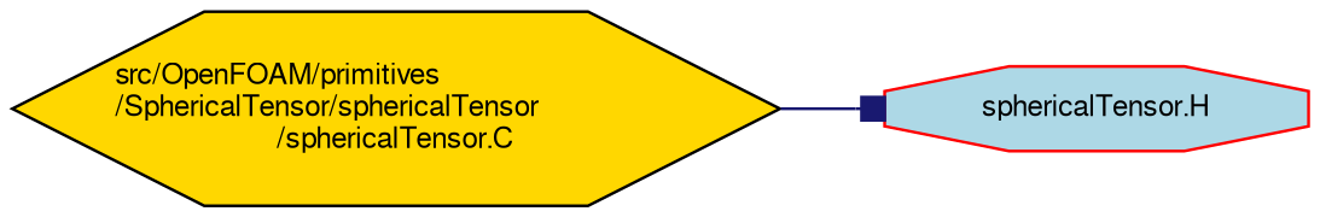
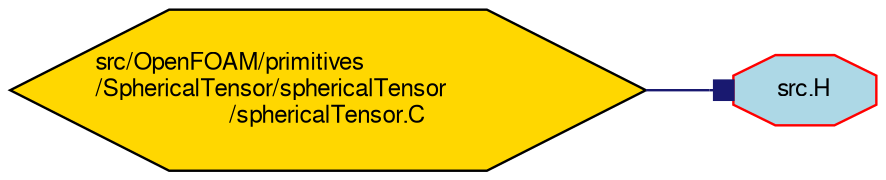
  digraph {
    rankdir=LR
    node [fontname=FreeSans fontsize=10 style=filled]
    n1 [color=black fillcolor=gold fontcolor=black height=0.2 label="src/OpenFOAM/primitives\l/SphericalTensor/sphericalTensor\l/sphericalTensor.C" shape=hexagon width=0.4]
-   n2 [color=red height=0.2 label="sphericalTensor.H" shape=octagon width=0.4 fillcolor=lightblue]
+   n2 [color=red height=0.2 label="src.H" shape=octagon width=0.4 fillcolor=lightblue]
    n1 -> n2 [color=midnightblue fontname=FreeSans fontsize=10 labelfontname=FreeSans labelfontsize=10 style=solid arrowhead=box]
  }
